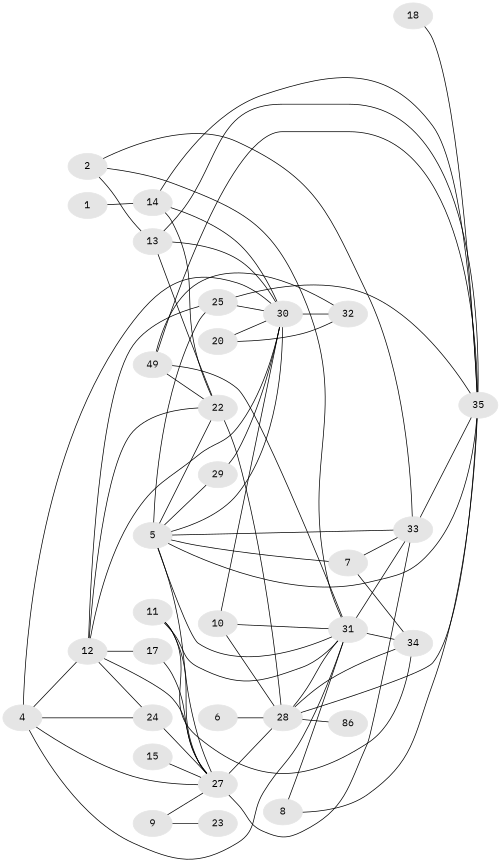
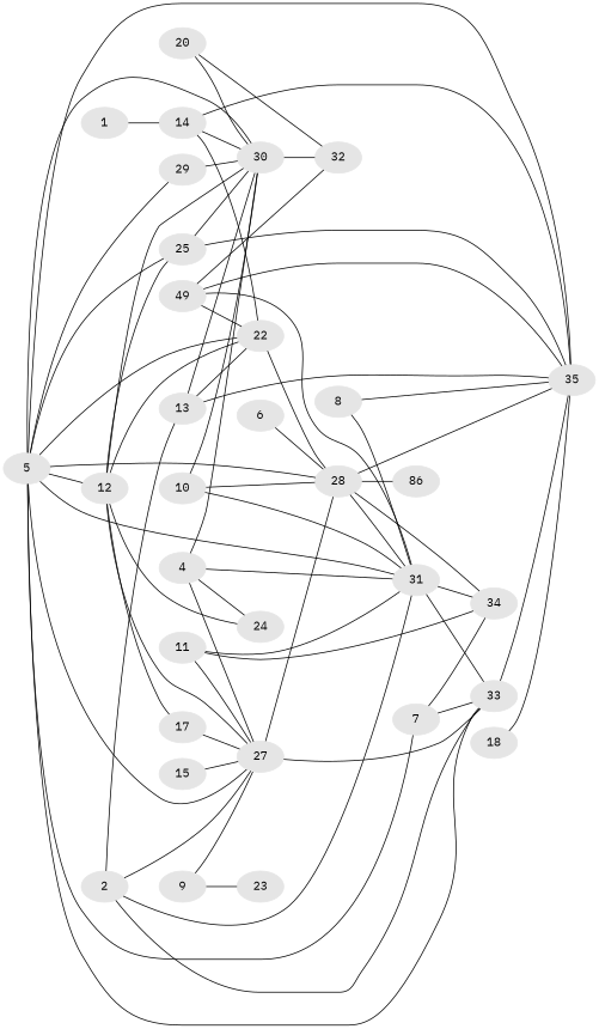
  graph {
    fontname="IBM Plex Mono"
    rankdir=LR
    node [color=gray90 fontname="IBM Plex Mono" style=filled]
    edge [fontname="IBM Plex Mono" weight=1.0]
    1
    14
    30
    22
    35
    2
    13
    27
    31
    33
    28
    34
    4
    24
    32
    5
    7
    12
    25
    29
    17
    n22 [label=86]
    6
    8
    9
    23
    10
    11
    15
    18
    n31 [label=49]
    20
    1 -- 14
    14 -- 30
    14 -- 22
    14 -- 35
    30 -- 32
    22 -- 28
    2 -- 13
-   24 -- 27
+   2 -- 27
    2 -- 31
    2 -- 33
    13 -- 30
    13 -- 22
    13 -- 35 [weight=2.0]
    27 -- 33
    27 -- 28
    31 -- 33
    31 -- 34
    33 -- 35 [weight=3.0]
    28 -- 35
    28 -- 31
    28 -- 34
    28 -- n22
    4 -- 30
    4 -- 27
    4 -- 31
    4 -- 24
    5 -- 30
    5 -- 22
    5 -- 35
    5 -- 27
    5 -- 31
    5 -- 33 [weight=2.0]
+   5 -- 28
    5 -- 7
-   4 -- 12
+   5 -- 12
    5 -- 25
    5 -- 29
    7 -- 33
    7 -- 34
    12 -- 30
    12 -- 22
    12 -- 27
    12 -- 24
    12 -- 25
    12 -- 17
    25 -- 30
    25 -- 35
    29 -- 30 [weight=2.0]
    17 -- 27
    6 -- 28
    8 -- 35
    8 -- 31
    9 -- 27
    9 -- 23
    10 -- 30
    10 -- 31
    10 -- 28
    11 -- 27
    11 -- 31
    11 -- 34
    15 -- 27
    18 -- 35
    n31 -- 22
    n31 -- 35
    n31 -- 31
    n31 -- 32
    20 -- 30
    20 -- 32
  }
